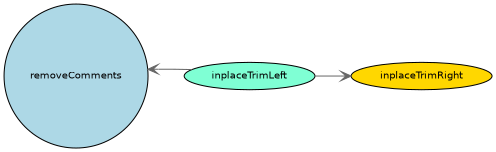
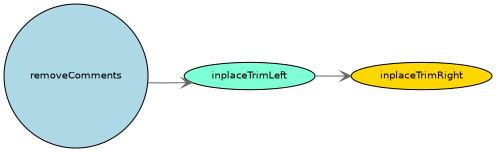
  digraph {
    rankdir=LR
    node [color=black fontname=Helvetica fontsize=10 shape=ellipse style=filled]
    edge [arrowhead=vee color=gray40 fontname=Helvetica fontsize=10 labelfontname=Helvetica labelfontsize=10 style=solid]
    n1 [fillcolor=lightblue fontcolor=black height=0.2 label=removeComments shape=circle width=0.4]
    n2 [fillcolor=aquamarine height=0.2 label=inplaceTrimLeft width=0.4]
    n3 [fillcolor=gold height=0.2 label=inplaceTrimRight width=0.4]
-   n2 -> n1
+   n1 -> n2
    n2 -> n3
  }
